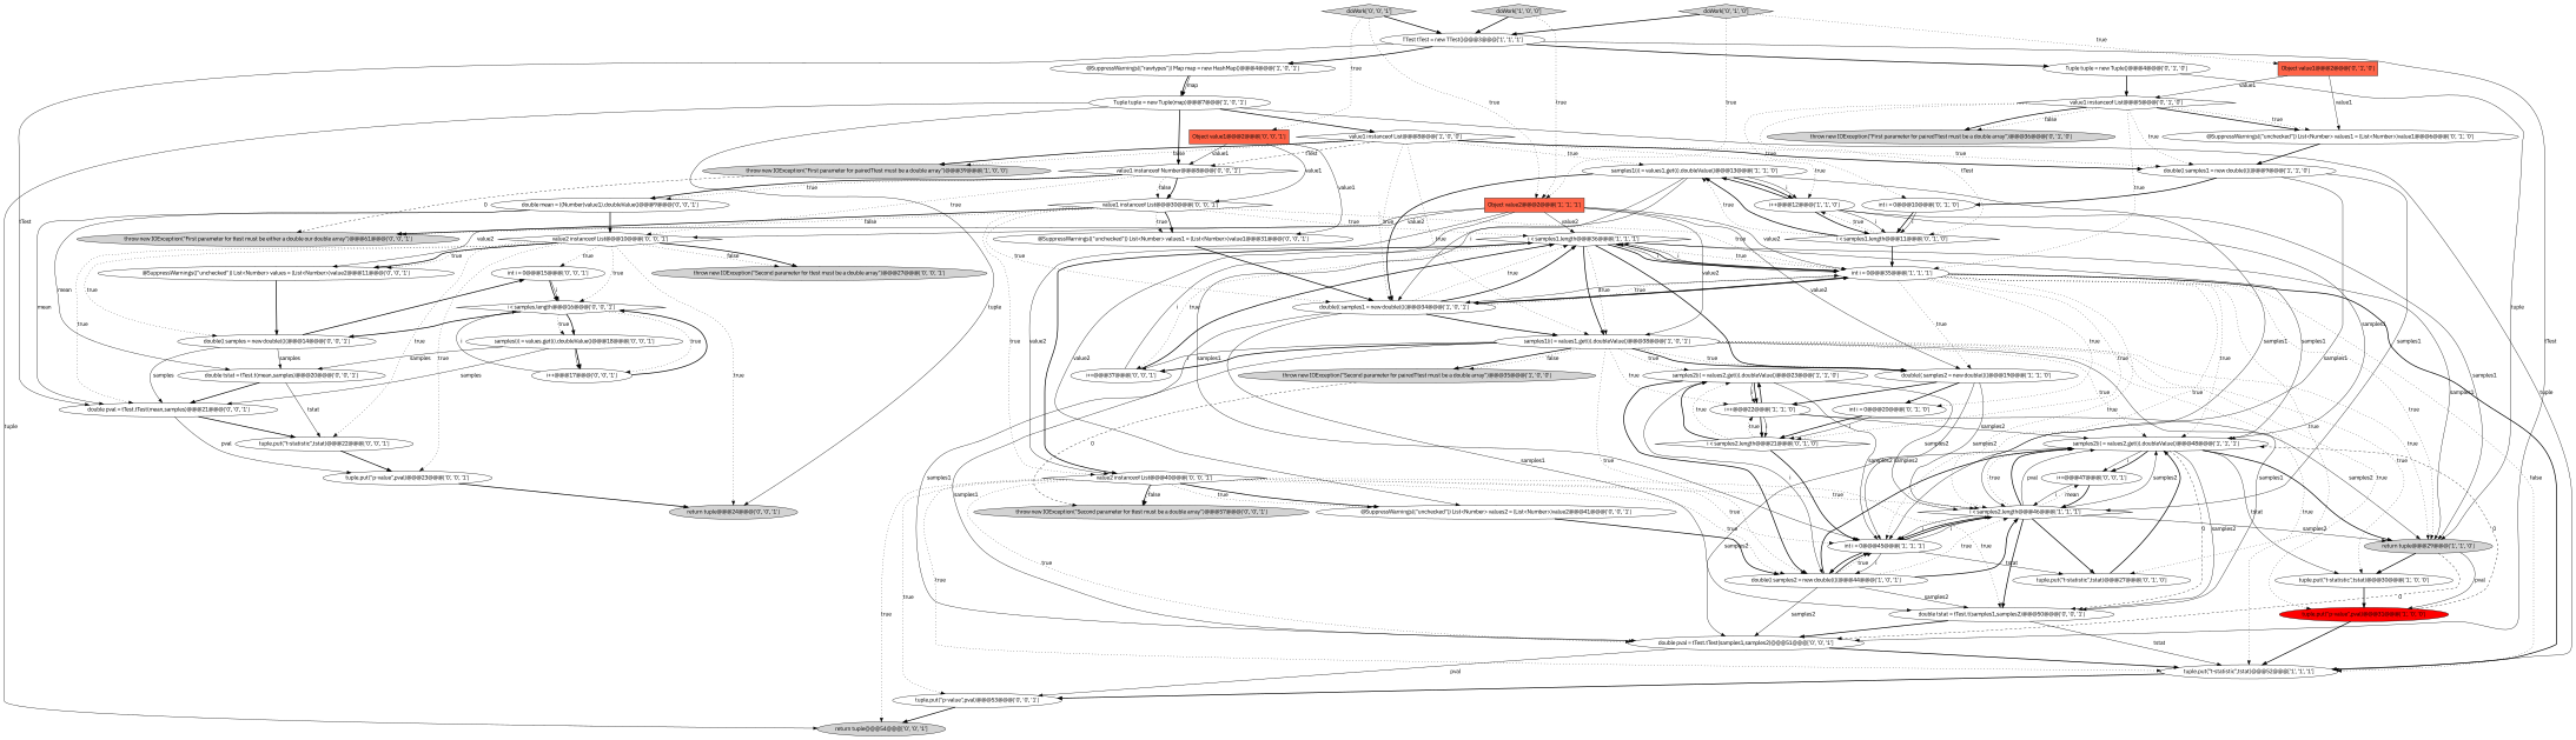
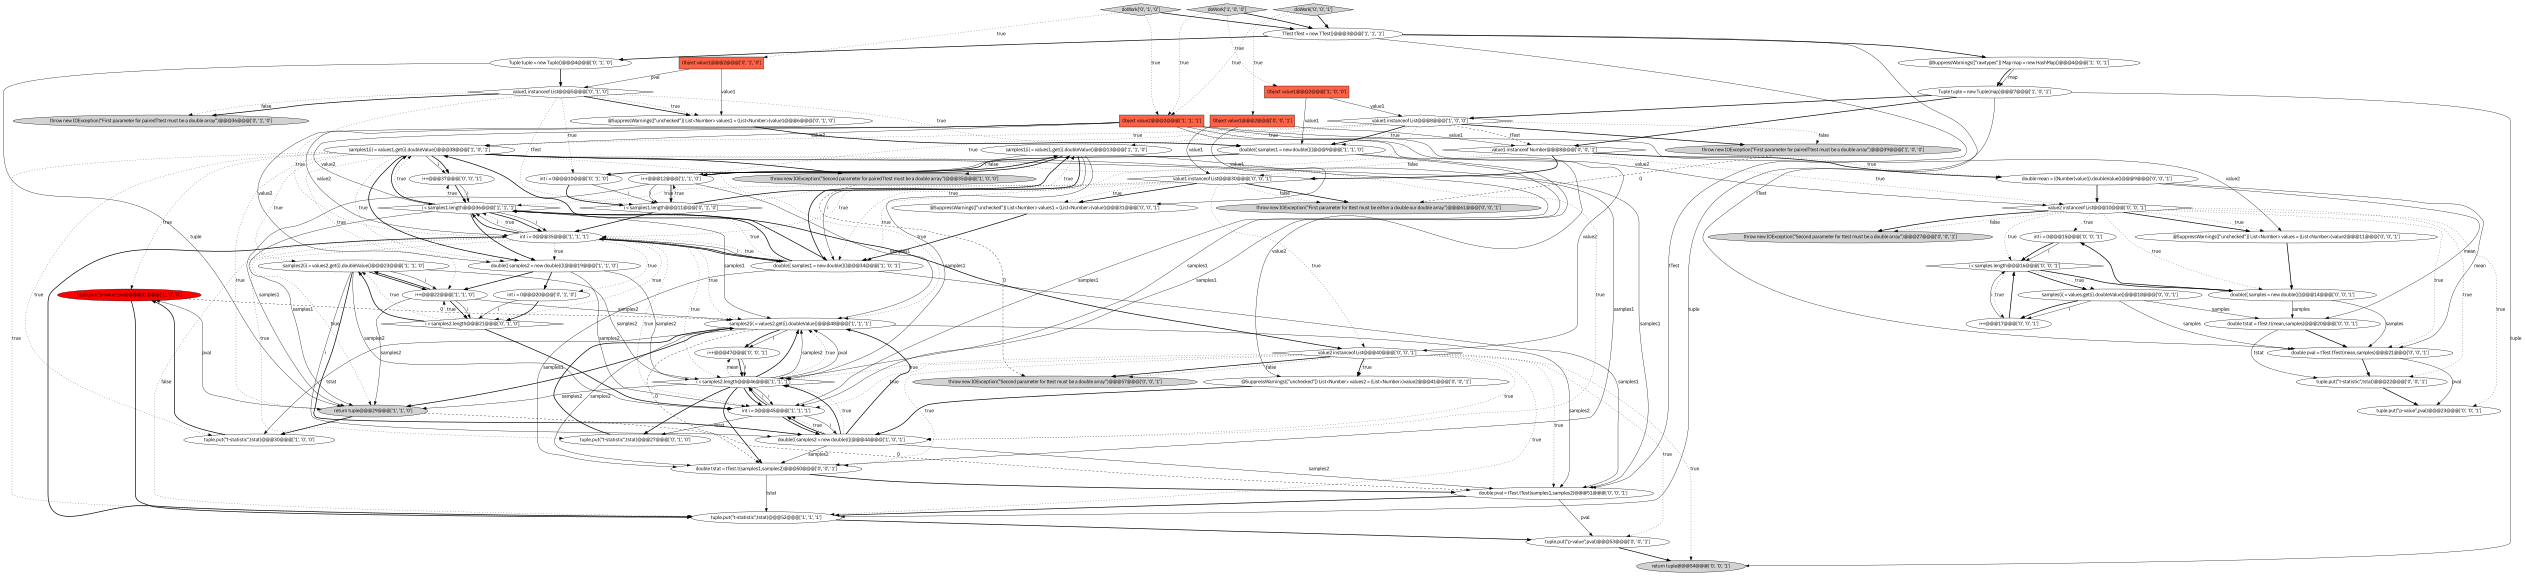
  digraph {
    fontname="IBM Plex Sans"
    node [fillcolor=white fontname="IBM Plex Sans" shape=ellipse style=filled]
    edge [fontname="IBM Plex Sans" style=bold]
    n1 [label="int i = 0@@@15@@@['0', '0', '1']"]
    n2 [label="i < samples.length@@@16@@@['0', '0', '1']" shape=diamond]
    n3 [label="i++@@@17@@@['0', '0', '1']"]
    n4 [label="double(( samples = new double((((@@@14@@@['0', '0', '1']"]
    n5 [label="samples(i( = values.get(i).doubleValue()@@@18@@@['0', '0', '1']"]
    n6 [fillcolor=red label="tuple.put(\"p-value\",pval)@@@31@@@['1', '0', '0']"]
    n7 [label="tuple.put(\"t-statistic\",tstat)@@@52@@@['1', '1', '1']"]
    n8 [label="samples2(i( = values2.get(i).doubleValue()@@@48@@@['1', '1', '1']"]
    n9 [label="tuple.put(\"p-value\",pval)@@@53@@@['0', '0', '1']"]
    n10 [fillcolor=lightgray label="return tuple@@@29@@@['1', '1', '0']"]
    n11 [label="double pval = tTest.tTest(samples1,samples2)@@@51@@@['0', '0', '1']"]
    n12 [label="tuple.put(\"t-statistic\",tstat)@@@30@@@['1', '0', '0']"]
    n13 [label="double tstat = tTest.t(samples1,samples2)@@@50@@@['0', '0', '1']"]
    n14 [label="i++@@@47@@@['0', '0', '1']"]
    n15 [label="int i = 0@@@45@@@['1', '1', '1']"]
    n16 [label="double(( samples2 = new double((((@@@44@@@['1', '0', '1']"]
    n17 [label="tuple.put(\"t-statistic\",tstat)@@@27@@@['0', '1', '0']"]
    n18 [label="i < samples2.length@@@46@@@['1', '1', '1']" shape=diamond]
    n19 [fillcolor=lightgray label="throw new IOException(\"Second parameter for pairedTtest must be a double array\")@@@35@@@['1', '0', '0']"]
    n20 [fillcolor=lightgray label="throw new IOException(\"Second parameter for ttest must be a double array\")@@@57@@@['0', '0', '1']"]
    n21 [label="tuple.put(\"p-value\",pval)@@@23@@@['0', '0', '1']"]
-   n22 [fillcolor=lightgray label="return tuple@@@24@@@['0', '0', '1']"]
    n23 [label="double pval = tTest.tTest(mean,samples)@@@21@@@['0', '0', '1']"]
    n24 [label="double tstat = tTest.t(mean,samples)@@@20@@@['0', '0', '1']"]
    n25 [label="tuple.put(\"t-statistic\",tstat)@@@22@@@['0', '0', '1']"]
    n26 [label="samples2(i( = values2.get(i).doubleValue()@@@23@@@['1', '1', '0']"]
    n27 [label="i++@@@22@@@['1', '1', '0']"]
    n28 [label="i < samples2.length@@@21@@@['0', '1', '0']" shape=diamond]
    n29 [label="@SuppressWarnings({\"unchecked\"}) List<Number> values = (List<Number>)value2@@@11@@@['0', '0', '1']"]
    n30 [fillcolor=lightgray label="doWork['0', '1', '0']" shape=diamond]
    n31 [label="TTest tTest = new TTest()@@@3@@@['1', '1', '1']"]
    n32 [fillcolor=tomato label="Object value1@@@2@@@['0', '1', '0']" shape=box]
    n33 [fillcolor=tomato label="Object value2@@@2@@@['1', '1', '1']" shape=box]
    n34 [label="Tuple tuple = new Tuple()@@@4@@@['0', '1', '0']"]
    n35 [label="@SuppressWarnings({\"rawtypes\"}) Map map = new HashMap()@@@4@@@['1', '0', '1']"]
    n36 [label="value1 instanceof List@@@5@@@['0', '1', '0']" shape=diamond]
    n37 [label="@SuppressWarnings({\"unchecked\"}) List<Number> values1 = (List<Number>)value1@@@6@@@['0', '1', '0']"]
    n38 [label="samples1(i( = values1.get(i).doubleValue()@@@38@@@['1', '0', '1']"]
    n39 [label="i < samples1.length@@@36@@@['1', '1', '1']" shape=diamond]
    n40 [label="int i = 0@@@35@@@['1', '1', '1']"]
    n41 [label="@SuppressWarnings({\"unchecked\"}) List<Number> values2 = (List<Number>)value2@@@41@@@['0', '0', '1']"]
    n42 [label="double(( samples2 = new double((((@@@19@@@['1', '1', '0']"]
    n43 [label="value2 instanceof List@@@40@@@['0', '0', '1']" shape=diamond]
    n44 [label="value2 instanceof List@@@10@@@['0', '0', '1']" shape=diamond]
    n45 [label="Tuple tuple = new Tuple(map)@@@7@@@['1', '0', '1']"]
    n46 [label="double(( samples1 = new double((((@@@9@@@['1', '1', '0']"]
    n47 [label="int i = 0@@@10@@@['0', '1', '0']"]
    n48 [label="i < samples1.length@@@11@@@['0', '1', '0']" shape=diamond]
    n49 [fillcolor=lightgray label="throw new IOException(\"First parameter for pairedTtest must be a double array\")@@@36@@@['0', '1', '0']"]
    n50 [fillcolor=lightgray label="return tuple@@@54@@@['0', '0', '1']"]
    n51 [fillcolor=lightgray label="throw new IOException(\"First parameter for pairedTtest must be a double array\")@@@39@@@['1', '0', '0']"]
    n52 [fillcolor=lightgray label="throw new IOException(\"First parameter for ttest must be either a double our double array\")@@@61@@@['0', '0', '1']"]
    n53 [label="double(( samples1 = new double((((@@@34@@@['1', '0', '1']"]
    n54 [label="i++@@@37@@@['0', '0', '1']"]
    n55 [label="int i = 0@@@20@@@['0', '1', '0']"]
    n56 [fillcolor=lightgray label="throw new IOException(\"Second parameter for ttest must be a double array\")@@@27@@@['0', '0', '1']"]
    n57 [label="i++@@@12@@@['1', '1', '0']"]
    n58 [label="samples1(i( = values1.get(i).doubleValue()@@@13@@@['1', '1', '0']"]
    n59 [label="value1 instanceof Number@@@8@@@['0', '0', '1']" shape=diamond]
    n60 [label="value1 instanceof List@@@8@@@['1', '0', '0']" shape=diamond]
    n61 [fillcolor=lightgray label="doWork['1', '0', '0']" shape=diamond]
+   n62 [fillcolor=tomato label="Object value1@@@2@@@['1', '0', '0']" shape=box]
    n63 [label="double mean = ((Number)value1).doubleValue()@@@9@@@['0', '0', '1']"]
    n64 [label="value1 instanceof List@@@30@@@['0', '0', '1']" shape=diamond]
    n65 [label="@SuppressWarnings({\"unchecked\"}) List<Number> values1 = (List<Number>)value1@@@31@@@['0', '0', '1']"]
    n66 [fillcolor=lightgray label="doWork['0', '0', '1']" shape=diamond]
    n67 [fillcolor=tomato label="Object value1@@@2@@@['0', '0', '1']" shape=box]
    n1 -> n2
    n1 -> n2 [label=i style=solid]
    n2 -> n3 [label=true style=dotted]
    n2 -> n4
    n2 -> n5
    n2 -> n5 [label=true style=dotted]
    n3 -> n2
    n3 -> n2 [label=i style=solid]
    n4 -> n1
    n4 -> n23 [label=samples style=solid]
    n4 -> n24 [label=samples style=solid]
    n5 -> n3 [label=i style=solid]
    n5 -> n3
    n5 -> n23 [label=samples style=solid]
    n5 -> n24 [label=samples style=solid]
    n6 -> n7
    n6 -> n8 [label=0 style=dashed]
    n7 -> n9
    n8 -> n10
    n8 -> n11 [label=samples2 style=solid]
    n8 -> n12 [label=tstat style=solid]
    n8 -> n13 [label=0 style=dashed]
    n8 -> n13 [label=samples2 style=solid]
    n8 -> n14 [label=i style=solid]
    n8 -> n14
    n9 -> n50
    n10 -> n6 [label=pval style=solid]
    n10 -> n11 [label=0 style=dashed]
    n10 -> n12
    n11 -> n7
    n11 -> n9 [label=pval style=solid]
    n12 -> n6
    n13 -> n7 [label=tstat style=solid]
    n13 -> n11
    n14 -> n18
    n14 -> n18 [label=i style=solid]
    n15 -> n16 [label=i style=solid]
    n15 -> n16
    n15 -> n17 [label=tstat style=solid]
    n15 -> n18 [label=i style=solid]
    n15 -> n18
    n16 -> n8
    n16 -> n11 [label=samples2 style=solid]
    n16 -> n13 [label=samples2 style=solid]
    n16 -> n15
    n16 -> n15 [label=true style=dotted]
    n16 -> n18
    n16 -> n18 [label=true style=dotted]
    n17 -> n8
    n18 -> n8 [label=samples2 style=solid]
    n18 -> n8 [label=true style=dotted]
    n18 -> n8
    n18 -> n8 [label=pval style=solid]
    n18 -> n10 [label=samples2 style=solid]
    n18 -> n13
    n18 -> n14 [label=mean style=dotted]
    n18 -> n15 [label=i style=solid]
    n18 -> n15
    n18 -> n17
    n19 -> n20 [label=0 style=dashed]
-   n21 -> n22
    n23 -> n21 [label=pval style=solid]
    n23 -> n25
    n24 -> n23
    n24 -> n25 [label=tstat style=solid]
    n25 -> n21
    n26 -> n15 [label=samples2 style=solid]
    n26 -> n16
    n26 -> n16 [label=i style=solid]
    n26 -> n18 [label=samples2 style=solid]
    n26 -> n27 [label=i style=solid]
    n26 -> n27
    n27 -> n8 [label=samples2 style=solid]
    n27 -> n10 [label=samples2 style=solid]
    n27 -> n26
    n27 -> n28
    n27 -> n28 [label=i style=solid]
    n28 -> n15
    n28 -> n26
    n28 -> n26 [label=true style=dotted]
    n28 -> n27 [label=true style=dotted]
    n29 -> n4
    n30 -> n31
    n30 -> n32 [label=true style=dotted]
    n30 -> n33 [label=true style=dotted]
    n31 -> n11 [label=tTest style=solid]
    n31 -> n23 [label=tTest style=solid]
    n31 -> n34
    n31 -> n35
-   n32 -> n36 [label=value1 style=solid]
+   n32 -> n36 [label=pval style=solid]
    n32 -> n37 [label=value1 style=solid]
    n33 -> n29 [label=value2 style=solid]
    n33 -> n38 [label=value2 style=solid]
    n33 -> n39 [label=value2 style=solid]
    n33 -> n40 [label=value2 style=solid]
    n33 -> n41 [label=value2 style=solid]
    n33 -> n42 [label=value2 style=solid]
    n33 -> n43 [label=value2 style=solid]
    n33 -> n44 [label=value2 style=solid]
    n34 -> n10 [label=tuple style=solid]
    n34 -> n36
    n35 -> n45 [label=map style=solid]
    n35 -> n45
    n36 -> n37
    n36 -> n37 [label=true style=dotted]
    n36 -> n40 [label=true style=dotted]
    n36 -> n46 [label=true style=dotted]
    n36 -> n47 [label=true style=dotted]
    n36 -> n48 [label=tTest style=dotted]
    n36 -> n49 [label=false style=dotted]
    n36 -> n49
    n37 -> n46
    n38 -> n6 [label=true style=dotted]
    n38 -> n7 [label=true style=dotted]
    n38 -> n8 [label=true style=dotted]
    n38 -> n10 [label=true style=dotted]
    n38 -> n11 [label=samples1 style=solid]
    n38 -> n12 [label=true style=dotted]
    n38 -> n13 [label=samples1 style=solid]
    n38 -> n16 [label=true style=dotted]
    n38 -> n19
    n38 -> n19 [label=false style=dotted]
    n38 -> n26 [label=true style=dotted]
    n38 -> n27 [label=true style=dotted]
    n38 -> n42
    n38 -> n42 [label=true style=dotted]
    n38 -> n54 [label=i style=solid]
    n38 -> n54
    n39 -> n8 [label=samples1 style=solid]
    n39 -> n10 [label=samples1 style=solid]
    n39 -> n38 [label=true style=dotted]
    n39 -> n38
    n39 -> n40
    n39 -> n40 [label=i style=solid]
    n39 -> n42
    n39 -> n43
    n39 -> n54 [label=true style=dotted]
    n40 -> n7 [label=false style=dotted]
    n40 -> n7
    n40 -> n8 [label=true style=dotted]
    n40 -> n10 [label=true style=dotted]
    n40 -> n15 [label=true style=dotted]
    n40 -> n17 [label=true style=dotted]
    n40 -> n18 [label=true style=dotted]
    n40 -> n28 [label=true style=dotted]
    n40 -> n39
    n40 -> n39 [label=i style=solid]
    n40 -> n39 [label=true style=dotted]
    n40 -> n42 [label=true style=dotted]
    n40 -> n53
    n40 -> n53 [label=i style=solid]
    n40 -> n55 [label=true style=dotted]
    n41 -> n16
    n42 -> n15 [label=samples2 style=solid]
    n42 -> n18 [label=samples2 style=solid]
    n42 -> n27
    n42 -> n55
    n43 -> n7 [label=true style=dotted]
    n43 -> n9 [label=true style=dotted]
    n43 -> n11 [label=true style=dotted]
    n43 -> n13 [label=true style=dotted]
    n43 -> n15 [label=true style=dotted]
    n43 -> n16 [label=true style=dotted]
    n43 -> n18 [label=true style=dotted]
    n43 -> n20
    n43 -> n20 [label=false style=dotted]
    n43 -> n41
    n43 -> n41 [label=true style=dotted]
    n43 -> n50 [label=true style=dotted]
    n44 -> n1 [label=true style=dotted]
    n44 -> n2 [label=true style=dotted]
    n44 -> n4 [label=true style=dotted]
    n44 -> n21 [label=true style=dotted]
-   n44 -> n22 [label=true style=dotted]
    n44 -> n23 [label=true style=dotted]
    n44 -> n25 [label=true style=dotted]
    n44 -> n29 [label=true style=dotted]
    n44 -> n29
    n44 -> n56 [label=false style=dotted]
    n44 -> n56
    n45 -> n7 [label=tuple style=solid]
-   n45 -> n22 [label=tuple style=solid]
    n45 -> n50 [label=tuple style=solid]
    n45 -> n59
    n45 -> n60
    n46 -> n15 [label=samples1 style=solid]
    n46 -> n18 [label=samples1 style=solid]
    n46 -> n47
    n47 -> n48
    n47 -> n48 [label=i style=solid]
    n48 -> n40
    n48 -> n57 [label=true style=dotted]
    n48 -> n58 [label=true style=dotted]
    n48 -> n58
    n51 -> n52 [label=0 style=dashed]
    n53 -> n11 [label=samples1 style=solid]
    n53 -> n13 [label=samples1 style=solid]
    n53 -> n38
    n53 -> n39 [label=true style=dotted]
    n53 -> n39
    n53 -> n40
    n53 -> n40 [label=true style=dotted]
    n54 -> n39
    n54 -> n39 [label=i style=solid]
    n55 -> n28 [label=i style=solid]
    n55 -> n28
    n57 -> n8 [label=samples1 style=solid]
    n57 -> n10 [label=samples1 style=solid]
    n57 -> n48 [label=i style=solid]
    n57 -> n48
    n57 -> n58
    n58 -> n15 [label=samples1 style=solid]
    n58 -> n18 [label=samples1 style=solid]
    n58 -> n53
    n58 -> n53 [label=i style=solid]
    n58 -> n57
    n58 -> n57 [label=i style=solid]
    n59 -> n44 [label=true style=dotted]
    n59 -> n63
    n59 -> n63 [label=true style=dotted]
    n59 -> n64
    n59 -> n64 [label=false style=dotted]
    n60 -> n38 [label=true style=dotted]
    n60 -> n46
    n60 -> n46 [label=true style=dotted]
    n60 -> n51 [label=false style=dotted]
    n60 -> n51
    n60 -> n53 [label=true style=dotted]
    n60 -> n57 [label=true style=dotted]
    n60 -> n58 [label=true style=dotted]
    n60 -> n59 [label=tTest style=dashed]
    n61 -> n31
    n61 -> n33 [label=true style=dotted]
+   n61 -> n62 [label=true style=dotted]
+   n62 -> n46 [label=value1 style=solid]
+   n62 -> n60 [label=value1 style=solid]
    n63 -> n23 [label=mean style=solid]
    n63 -> n24 [label=mean style=solid]
    n63 -> n44
    n64 -> n39 [label=true style=dotted]
    n64 -> n40 [label=true style=dotted]
    n64 -> n43 [label=true style=dotted]
    n64 -> n52
    n64 -> n52 [label=false style=dotted]
    n64 -> n53 [label=true style=dotted]
    n64 -> n65
    n64 -> n65 [label=true style=dotted]
    n65 -> n53
    n66 -> n31
    n66 -> n33 [label=true style=dotted]
    n66 -> n67 [label=true style=dotted]
    n67 -> n59 [label=value1 style=solid]
    n67 -> n64 [label=value1 style=solid]
    n67 -> n65 [label=value1 style=solid]
  }
